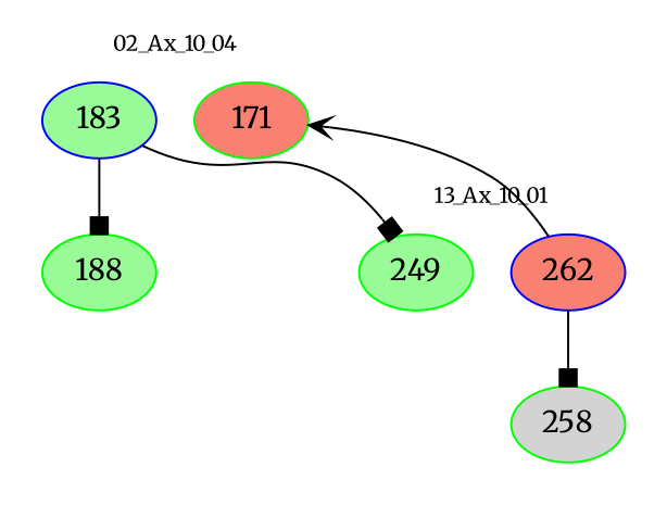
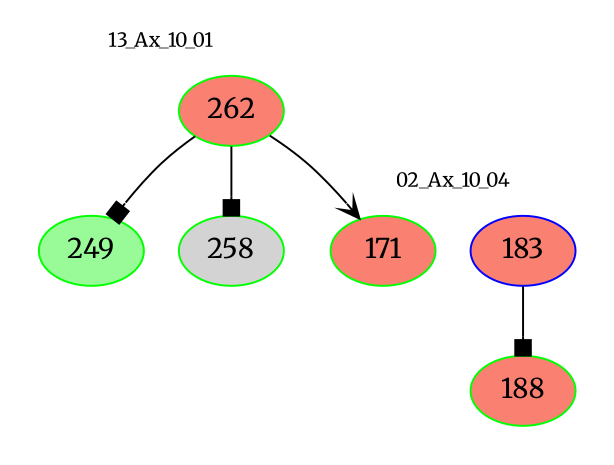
  digraph {
    fontname=Merriweather
    node [color=green fillcolor=salmon fontname=Merriweather style=filled]
    edge [arrowhead=box color=black fontname=Merriweather]
-   n1 [color=blue fillcolor=palegreen label=183]
+   n1 [color=blue label=183]
    n2 [label=171]
-   n3 [fillcolor=palegreen label=188]
-   n4 [color=blue label=262]
+   n3 [label=188]
+   n4 [label=262]
    n5 [fillcolor=palegreen label=249]
    n6 [fillcolor=lightgrey label=258]
    subgraph cluster_1 {
      color=white
      fontsize=10
      label="02_Ax_10_04"
      n1
      n2
      n3
    }
    subgraph cluster_2 {
      color=white
      fontsize=10
      label="13_Ax_10_01"
      n4
      n5
      n6
    }
    n1 -> n3
    n4 -> n2 [arrowhead=vee]
-   n1 -> n5
+   n4 -> n5
    n4 -> n6
  }
